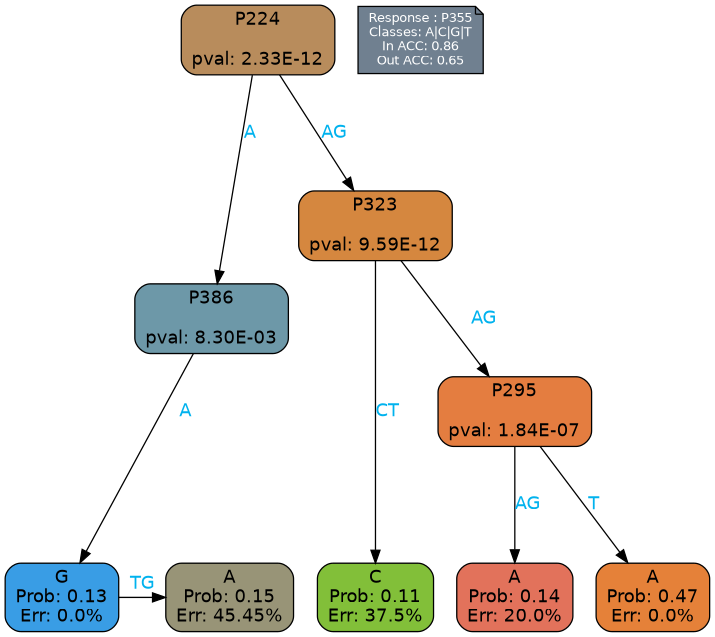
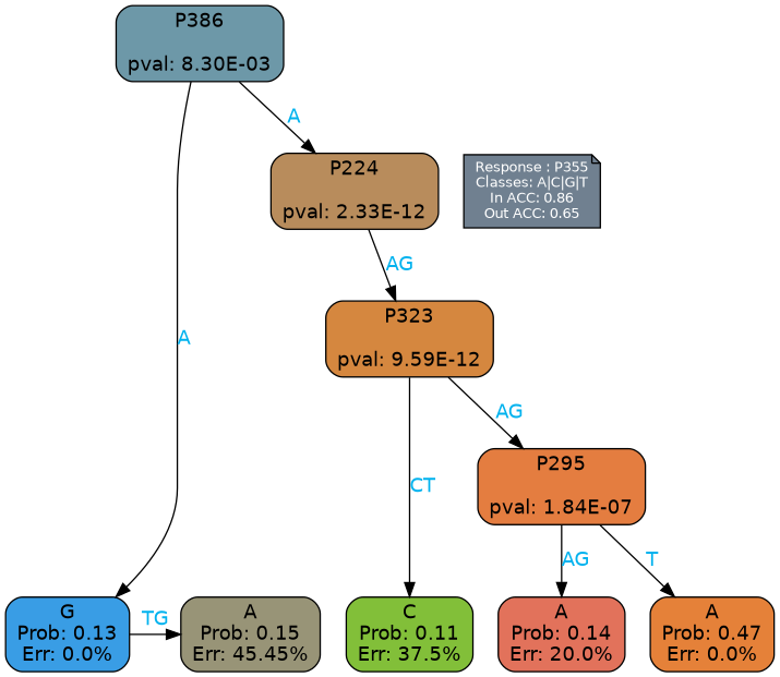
  digraph {
    ranksep=equally
    splines=polylines
    node [color=black fontname=helvetica shape=box style="filled, rounded"]
    edge [fontcolor=deepskyblue2 fontname=helvetica]
    n1 [fillcolor="#399de5" label="G\nProb: 0.13\nErr: 0.0%"]
    n2 [fillcolor="#989477" label="A\nProb: 0.15\nErr: 45.45%"]
    n3 [fillcolor="#e2725b" label="A\nProb: 0.14\nErr: 20.0%"]
    n4 [fillcolor="#e58139" label="A\nProb: 0.47\nErr: 0.0%"]
    n5 [fillcolor="#82bf39" label="C\nProb: 0.11\nErr: 37.5%"]
    n6 [align=left fillcolor=slategray fontcolor=white fontsize=10 label="Response : P355\nClasses: A|C|G|T\nIn ACC: 0.86\nOut ACC: 0.65\n" shape=note style=filled]
    n7 [fillcolor="#b88c5c" label="P224\n\npval: 2.33E-12"]
    n8 [fillcolor="#6d98a8" label="P386\n\npval: 8.30E-03"]
    n9 [fillcolor="#d5873f" label="P323\n\npval: 9.59E-12"]
    n10 [fillcolor="#e47d40" label="P295\n\npval: 1.84E-07"]
    subgraph sub_1 {
      rank=same
      n1
      n2
      n3
      n4
      n5
    }
    subgraph sub_2 {
      rank=same
      n6
      n7
    }
    n1 -> n2 [label=TG]
-   n7 -> n8 [label=A]
+   n8 -> n7 [label=A]
    n7 -> n9 [label=AG]
    n8 -> n1 [label=A]
    n9 -> n5 [label=CT]
    n9 -> n10 [label=AG]
    n10 -> n3 [label=AG]
    n10 -> n4 [label=T]
  }
